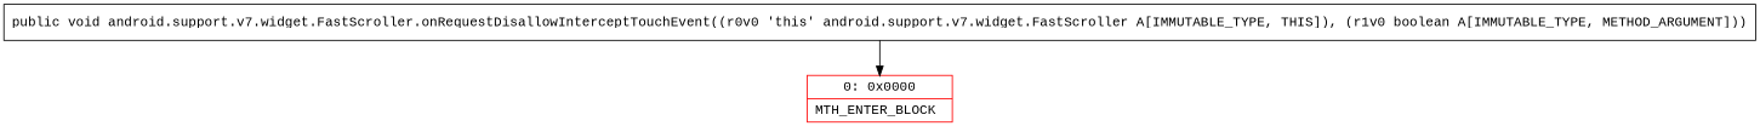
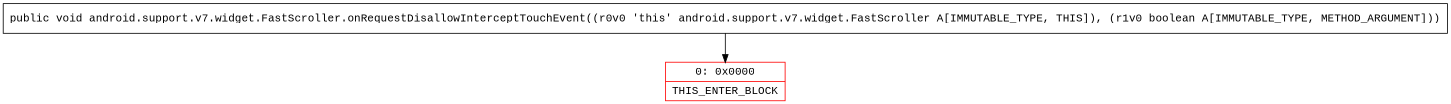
  digraph {
    fontname="Liberation Mono"
    node [shape=record fontname="Liberation Mono"]
-   n1 [color=red label="{0\:\ 0x0000|MTH_ENTER_BLOCK\l}"]
+   n1 [color=red label="{0\:\ 0x0000|THIS_ENTER_BLOCK\l}"]
    n2 [label="{public void android.support.v7.widget.FastScroller.onRequestDisallowInterceptTouchEvent((r0v0 'this' android.support.v7.widget.FastScroller A[IMMUTABLE_TYPE, THIS]), (r1v0 boolean A[IMMUTABLE_TYPE, METHOD_ARGUMENT])) }"]
    subgraph cluster_1 {
      label="R(0)"
    }
    n2 -> n1 [fontname="Liberation Mono"]
  }
